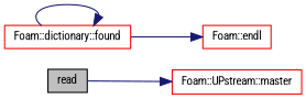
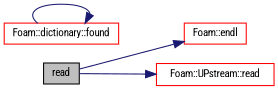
  digraph {
    fontname="Roboto Condensed"
    rankdir=LR
    node [color=red fontname="Roboto Condensed" fontsize=10 shape=record]
    edge [color=midnightblue fontname="Roboto Condensed" fontsize=10 labelfontname=FreeSans labelfontsize=10 style=solid]
    n1 [color=black fillcolor=grey75 fontcolor=black height=0.2 label=read style=filled width=0.4]
    n2 [height=0.2 label="Foam::endl" width=0.4]
-   n3 [height=0.2 label="Foam::UPstream::master" width=0.4]
+   n3 [height=0.2 label="Foam::UPstream::read" width=0.4]
    n4 [height=0.2 label="Foam::dictionary::found" width=0.4]
-   n4 -> n2
+   n1 -> n2
    n1 -> n3
    n4 -> n4
  }
